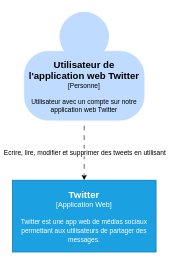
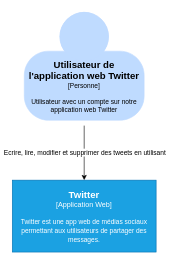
  <mxCell id="0" />
  <mxCell id="1" parent="0" />
- <mxCell id="2" value="" style="edgeStyle=orthogonalEdgeStyle;rounded=0;orthogonalLoop=1;jettySize=auto;html=1;dashed=1;dashPattern=8 8;" parent="1" source="4" target="5" edge="1"><mxGeometry relative="1" as="geometry" /></mxCell>
+ <mxCell id="2" value="" style="edgeStyle=orthogonalEdgeStyle;rounded=0;orthogonalLoop=1;jettySize=auto;html=1;dashed=0;dashPattern=8 8;" parent="1" source="4" target="5" edge="1"><mxGeometry relative="1" as="geometry" /></mxCell>
  <mxCell id="3" value="Ecrire, lire, modifier et supprimer des tweets en utilisant" style="edgeLabel;html=1;align=center;verticalAlign=middle;resizable=0;points=[];" vertex="1" connectable="0" parent="2"><mxGeometry x="-0.029" relative="1" as="geometry"><mxPoint as="offset" /></mxGeometry></mxCell>
  <mxCell id="4" value="&lt;font style=&quot;font-size: 16px&quot;&gt;&lt;b&gt;Utilisateur de l'application web Twitter&lt;/b&gt;&lt;/font&gt;&lt;div&gt;[Personne]&lt;/div&gt;&lt;br&gt;&lt;div&gt;&lt;font style=&quot;font-size: 11px&quot;&gt;&lt;font&gt;Utilisateur avec un compte sur notre application web Twitter&lt;/font&gt;&lt;/font&gt;&lt;/div&gt;" style="html=1;fontSize=11;dashed=0;whiteSpace=wrap;shape=mxgraph.c4.person2;align=center;metaEdit=1;points=[[0.5,0,0],[1,0.5,0],[1,0.75,0],[0.75,1,0],[0.5,1,0],[0.25,1,0],[0,0.75,0],[0,0.5,0]];resizable=0;strokeColor=#BFDBFF;fillColor=#BFDBFF;fontColor=#000000;perimeterSpacing=9;" parent="1" vertex="1"><mxGeometry x="40" y="20" width="200" height="180" as="geometry" /></mxCell>
  <mxCell id="5" value="&lt;font style=&quot;font-size: 16px&quot;&gt;&lt;b&gt;Twitter&lt;/b&gt;&lt;/font&gt;&lt;div&gt;[Application Web]&lt;/div&gt;&lt;br&gt;&lt;div&gt;&lt;font style=&quot;font-size: 11px&quot;&gt;&lt;font&gt;Twitter est une app web de médias sociaux permettant aux utilisateurs de partager des messages.&#10;&lt;/font&gt;&lt;/font&gt;&lt;/div&gt;" style="whiteSpace=wrap;html=1;labelBackgroundColor=none;fillColor=#1ba1e2;fontColor=#FFFFFF;align=center;arcSize=0;strokeColor=#006EAF;metaEdit=1;resizable=0;points=[[0.25,0,0],[0.5,0,0],[0.75,0,0],[1,0.25,0],[1,0.5,0],[1,0.75,0],[0.75,1,0],[0.5,1,0],[0.25,1,0],[0,0.75,0],[0,0.5,0],[0,0.25,0]];rounded=0;" parent="1" vertex="1"><mxGeometry x="20" y="300" width="240" height="120" as="geometry" /></mxCell>
